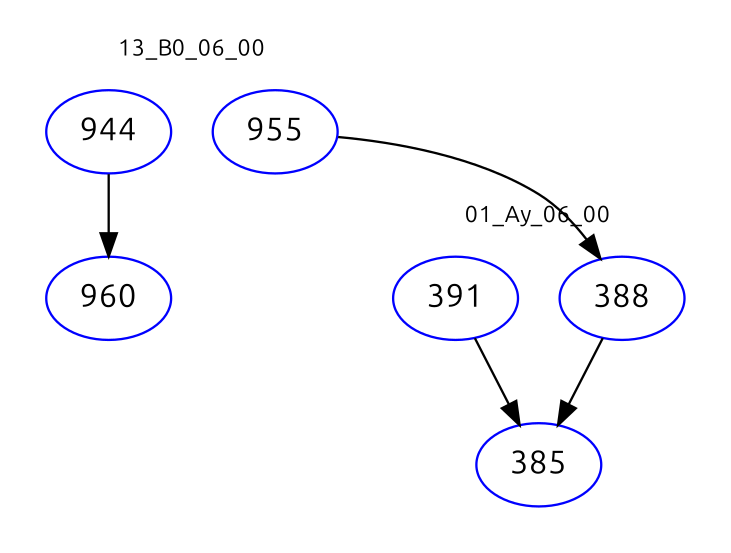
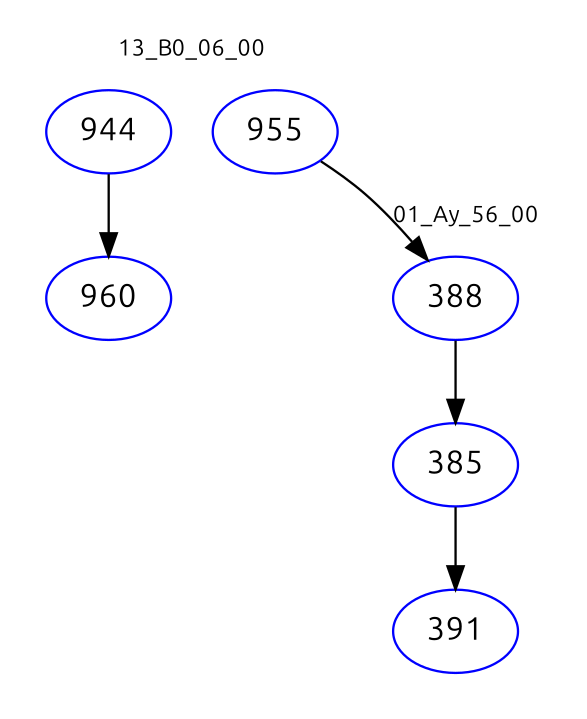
  digraph {
    fontname=Ubuntu
    node [color=blue fontname=Ubuntu]
    edge [color=black fontname=Ubuntu]
    n1 [label=388]
    n2 [label=385]
    n3 [label=391]
    n4 [label=955]
    n5 [label=944]
    n6 [label=960]
    subgraph cluster_1 {
      color=white
      fontsize=10
-     label="01_Ay_06_00"
+     label="01_Ay_56_00"
      n1
      n2
      n3
    }
    subgraph cluster_2 {
      color=white
      fontsize=10
      label="13_B0_06_00"
      n4
      n5
      n6
    }
    n1 -> n2
-   n3 -> n2
+   n2 -> n3
    n4 -> n1
    n5 -> n6
  }
